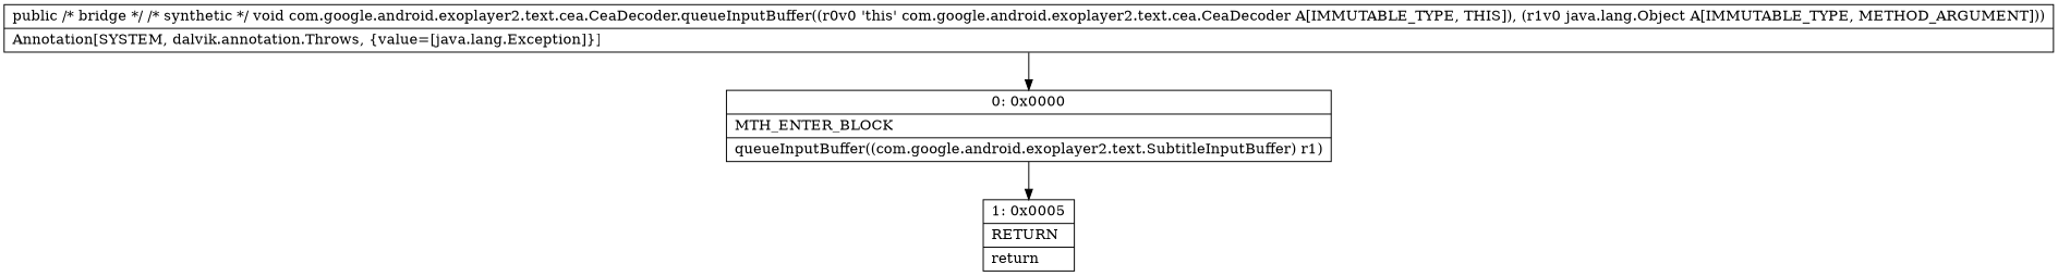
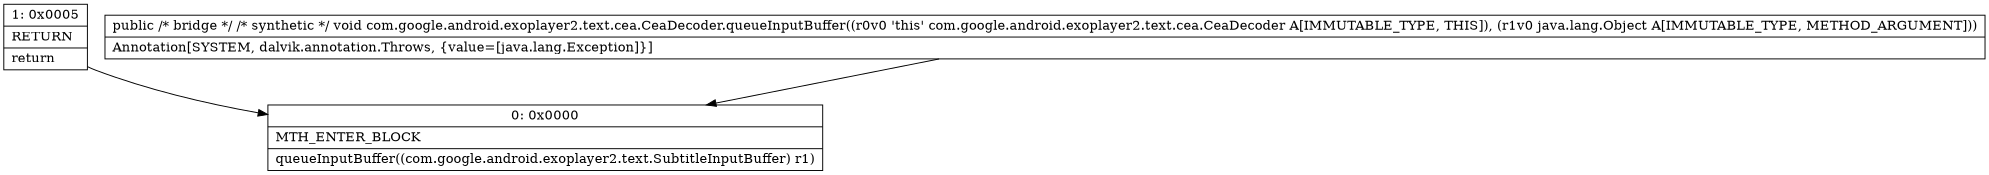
  digraph {
    node [shape=record]
    n1 [label="{0\:\ 0x0000|MTH_ENTER_BLOCK\l|queueInputBuffer((com.google.android.exoplayer2.text.SubtitleInputBuffer) r1)\l}"]
    n2 [label="{1\:\ 0x0005|RETURN\l|return\l}"]
    n3 [label="{public \/* bridge *\/ \/* synthetic *\/ void com.google.android.exoplayer2.text.cea.CeaDecoder.queueInputBuffer((r0v0 'this' com.google.android.exoplayer2.text.cea.CeaDecoder A[IMMUTABLE_TYPE, THIS]), (r1v0 java.lang.Object A[IMMUTABLE_TYPE, METHOD_ARGUMENT]))  | Annotation[SYSTEM, dalvik.annotation.Throws, \{value=[java.lang.Exception]\}]\l}"]
-   n1 -> n2
+   n2 -> n1
    n3 -> n1
  }
